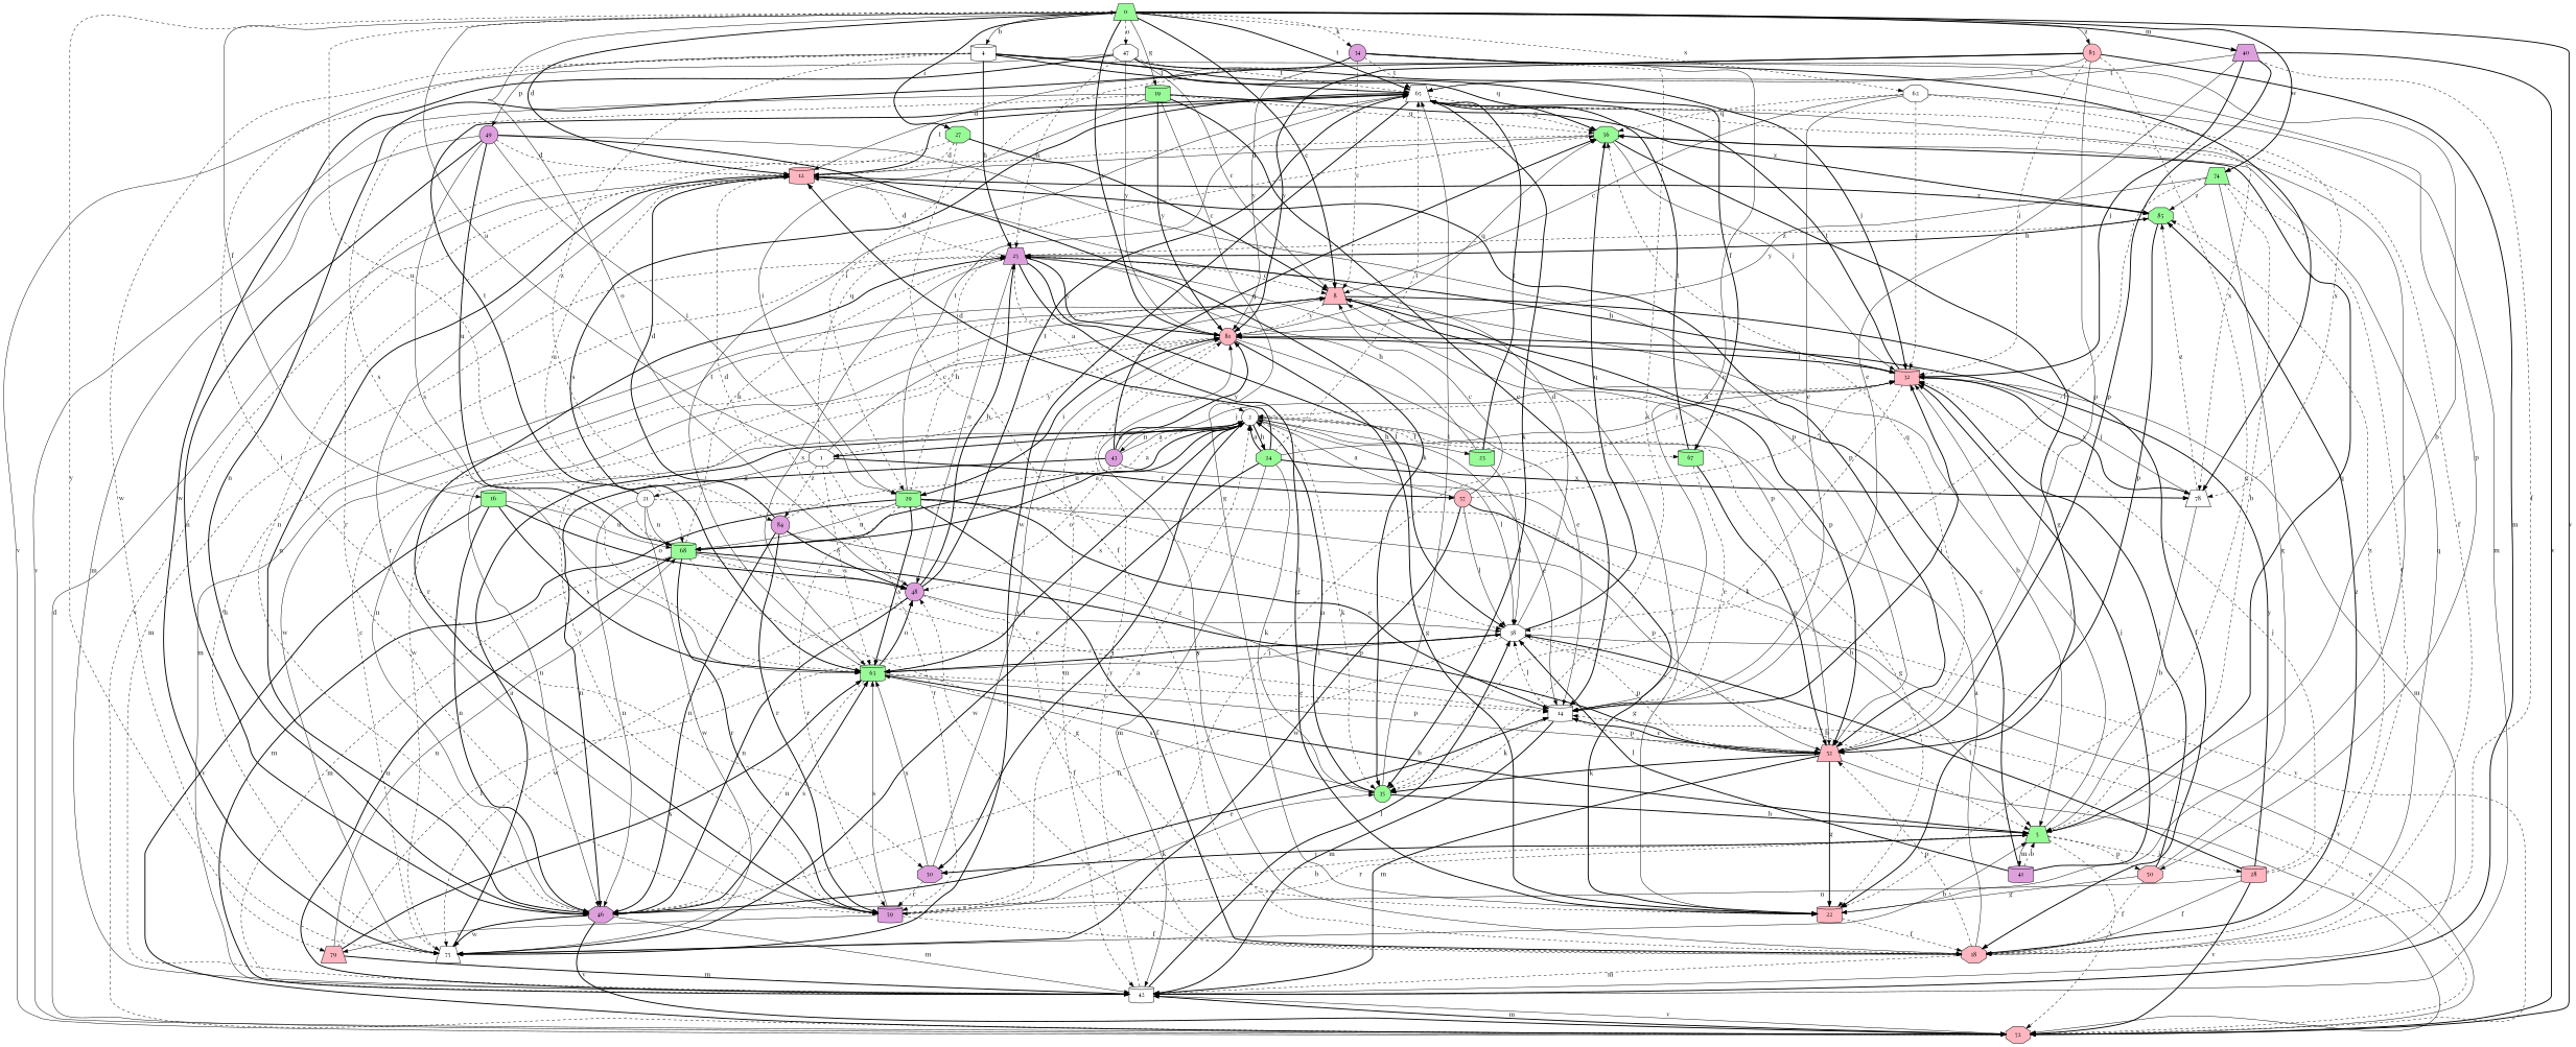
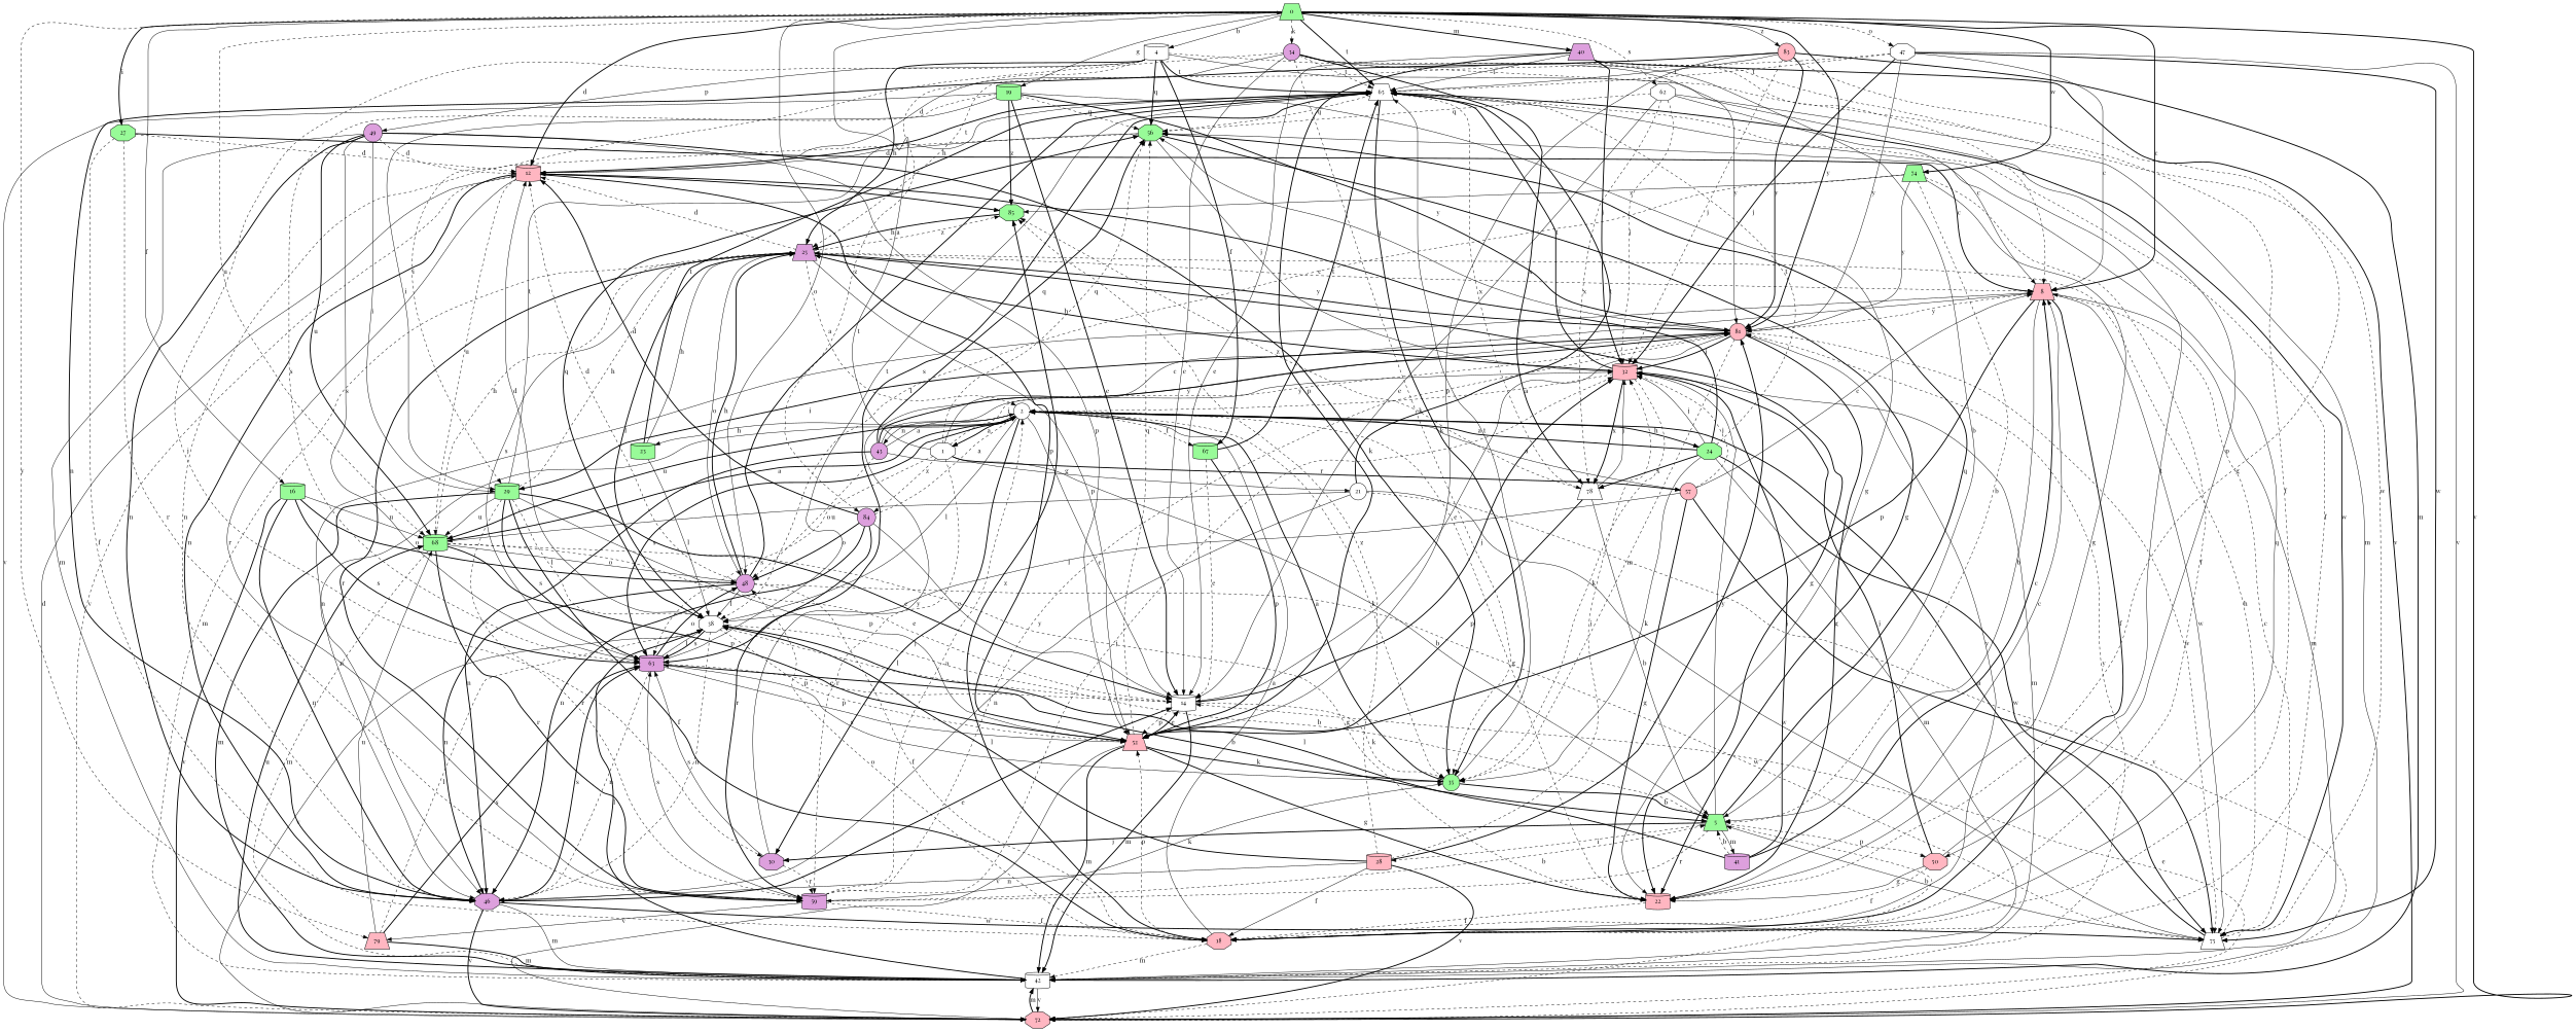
  strict digraph {
    fontname="Playfair Display"
    node [fillcolor=palegreen fontname="Playfair Display" shape=cylinder style=filled]
    edge [fontname="Playfair Display" style=bold]
    0 [shape=trapezium]
    4 [fillcolor=white]
    8 [fillcolor=lightpink shape=trapezium]
    12 [fillcolor=lightpink]
    16
    19
    27 [shape=octagon]
    34 [fillcolor=plum shape=circle]
    40 [fillcolor=plum shape=trapezium]
    47 [fillcolor=white shape=octagon]
    48 [fillcolor=plum shape=circle]
    62 [fillcolor=white shape=octagon]
    65 [fillcolor=white shape=trapezium]
    68
    72 [fillcolor=lightpink shape=octagon]
    74 [shape=trapezium]
    79 [fillcolor=lightpink shape=trapezium]
    81 [fillcolor=lightpink shape=circle]
    83 [fillcolor=lightpink shape=circle]
    56 [shape=octagon]
    84 [fillcolor=plum shape=circle]
    n22 [label=67]
    30 [fillcolor=plum shape=octagon]
    25 [fillcolor=plum shape=trapezium]
    49 [fillcolor=plum shape=circle]
    50 [fillcolor=lightpink shape=octagon]
    75 [fillcolor=white shape=trapezium]
    46 [fillcolor=plum shape=octagon]
    5 [shape=trapezium]
    18 [fillcolor=lightpink shape=octagon]
    42 [fillcolor=white]
    52 [fillcolor=lightpink shape=trapezium]
    59 [fillcolor=plum]
    85 [shape=octagon]
-   63
+   63 [fillcolor=plum]
    14 [fillcolor=white]
    22 [fillcolor=lightpink]
    29
    35 [shape=circle]
    78 [fillcolor=white shape=trapezium]
    32 [fillcolor=lightpink]
    38 [fillcolor=white shape=octagon]
    2 [fillcolor=white shape=circle]
    1 [fillcolor=white shape=octagon]
    21 [fillcolor=white shape=circle]
    57 [fillcolor=lightpink shape=circle]
    23
    24 [shape=octagon]
    43 [fillcolor=plum shape=circle]
    28 [fillcolor=lightpink]
    41 [fillcolor=plum]
    0 -> 4 [label=b style=solid]
    0 -> 8 [label=c]
    0 -> 12 [label=d]
    0 -> 16 [label=f style=solid]
    0 -> 19 [label=g style=solid]
    0 -> 27 [label=i]
    0 -> 34 [label=k style=dashed]
    0 -> 40 [label=m]
    0 -> 47 [label=o style=dashed]
    0 -> 48 [label=o style=solid]
    0 -> 62 [label=s style=dashed]
    0 -> 65 [label=t]
    0 -> 68 [label=u style=dashed]
    0 -> 72 [label=v]
    0 -> 74 [label=w]
    0 -> 79 [label=y style=dashed]
    0 -> 81 [label=y]
    0 -> 83 [label=z style=solid]
    4 -> 65 [label=t]
    4 -> 56 [label=q]
    4 -> 84 [label=z style=dashed]
    4 -> n22 [label=f]
    4 -> 30 [label=j style=dashed]
    4 -> 25 [label=h]
    4 -> 49 [label=p style=solid]
    4 -> 50 [label=p style=solid]
    4 -> 75 [label=w style=dashed]
    8 -> 81 [label=y style=dashed]
    8 -> 75 [label=w style=solid]
    8 -> 46 [label=n style=solid]
    8 -> 5 [label=b style=solid]
    8 -> 18 [label=f]
    8 -> 42 [label=m style=solid]
    8 -> 52 [label=p]
    12 -> 65 [label=t]
    12 -> 68 [label=u style=dashed]
    12 -> 72 [label=v style=dashed]
    12 -> 46 [label=n]
    12 -> 52 [label=p]
    12 -> 59 [label=r style=solid]
    12 -> 85 [label=z]
    16 -> 48 [label=o]
    16 -> 68 [label=u style=solid]
    16 -> 72 [label=v]
    16 -> 46 [label=n]
    16 -> 63 [label=s]
    19 -> 72 [label=v style=solid]
    19 -> 81 [label=y]
    19 -> 56 [label=q style=dashed]
    19 -> 85 [label=z]
    19 -> 63 [label=s style=dashed]
    19 -> 14 [label=e]
    19 -> 22 [label=g style=solid]
    19 -> 29 [label=i style=solid]
    27 -> 8 [label=c]
    27 -> 12 [label=d style=dashed]
    27 -> 18 [label=f style=dashed]
    27 -> 59 [label=r style=dashed]
    34 -> 8 [label=c style=dashed]
    34 -> 12 [label=d style=solid]
    34 -> 65 [label=t style=dashed]
    34 -> 81 [label=y style=solid]
    34 -> 5 [label=b style=solid]
    34 -> 14 [label=e style=solid]
    34 -> 29 [label=i style=dashed]
    34 -> 35 [label=k style=dashed]
    34 -> 78 [label=x]
    40 -> 65 [label=t style=solid]
    40 -> 72 [label=v]
    40 -> 18 [label=f style=dashed]
    40 -> 52 [label=p]
    40 -> 14 [label=e style=solid]
    40 -> 32 [label=j]
    47 -> 8 [label=c style=solid]
    47 -> 65 [label=t style=dashed]
    47 -> 72 [label=v style=solid]
    47 -> 81 [label=y style=solid]
    47 -> 25 [label=h style=dashed]
    47 -> 75 [label=w]
    47 -> 32 [label=j]
    48 -> 12 [label=d style=dashed]
    48 -> 65 [label=t]
    48 -> 25 [label=h]
    48 -> 75 [label=w style=dashed]
    48 -> 46 [label=n]
    48 -> 18 [label=f style=dashed]
    48 -> 38 [label=l style=solid]
    62 -> 8 [label=c style=solid]
    62 -> 56 [label=q style=dashed]
    62 -> 42 [label=m style=solid]
    62 -> 14 [label=e style=solid]
    62 -> 78 [label=x style=dashed]
    62 -> 32 [label=j style=dashed]
    65 -> 56 [label=q style=dashed]
    65 -> 75 [label=w]
    65 -> 18 [label=f style=dashed]
    65 -> 63 [label=s]
    65 -> 35 [label=k]
    65 -> 78 [label=x style=dashed]
    68 -> 48 [label=o style=solid]
    68 -> 25 [label=h style=dashed]
    68 -> 42 [label=m style=dashed]
    68 -> 52 [label=p]
    68 -> 59 [label=r]
    68 -> 14 [label=e style=dashed]
    68 -> 22 [label=g style=dashed]
    68 -> 2 [label=a]
    72 -> 12 [label=d style=solid]
    72 -> 42 [label=m]
    72 -> 14 [label=e style=dashed]
    74 -> 81 [label=y style=solid]
    74 -> 5 [label=b style=dashed]
    74 -> 18 [label=f style=dashed]
    74 -> 85 [label=z style=solid]
    74 -> 22 [label=g style=solid]
    74 -> 38 [label=l style=dashed]
    79 -> 68 [label=u style=solid]
    79 -> 42 [label=m]
    79 -> 63 [label=s]
    79 -> 38 [label=l style=dashed]
    81 -> 56 [label=q style=solid]
    81 -> 75 [label=w style=dashed]
-   81 -> 42 [label=m style=dashed]
+   81 -> 35 [label=m style=dashed]
    81 -> 14 [label=e style=solid]
    81 -> 22 [label=g]
    81 -> 29 [label=i]
    81 -> 32 [label=j]
    83 -> 65 [label=t style=solid]
    83 -> 81 [label=y]
    83 -> 46 [label=n]
    83 -> 42 [label=m]
    83 -> 52 [label=p style=solid]
    83 -> 22 [label=g style=dashed]
    83 -> 32 [label=j style=dashed]
    56 -> 12 [label=d style=solid]
    56 -> 46 [label=n style=dashed]
    56 -> 22 [label=g]
    56 -> 32 [label=j style=solid]
    84 -> 12 [label=d]
    84 -> 48 [label=o]
    84 -> 46 [label=n]
    84 -> 59 [label=r]
    84 -> 14 [label=e style=solid]
    84 -> 2 [label=a style=dashed]
    n22 -> 65 [label=t]
    n22 -> 52 [label=p]
    n22 -> 14 [label=e style=dashed]
    30 -> 81 [label=y style=solid]
    30 -> 59 [label=r style=dashed]
    30 -> 63 [label=s style=solid]
    25 -> 8 [label=c style=dashed]
    25 -> 12 [label=d style=dashed]
    25 -> 48 [label=o style=solid]
    25 -> 81 [label=y]
    25 -> 42 [label=m style=dashed]
    25 -> 52 [label=p style=solid]
    25 -> 59 [label=r]
    25 -> 85 [label=z style=dashed]
    25 -> 63 [label=s style=solid]
    25 -> 22 [label=g]
    25 -> 38 [label=l]
    25 -> 2 [label=a style=dashed]
    49 -> 12 [label=d style=dashed]
    49 -> 68 [label=u]
    49 -> 46 [label=n]
    49 -> 42 [label=m style=solid]
    49 -> 52 [label=p style=solid]
    49 -> 63 [label=s style=solid]
    49 -> 29 [label=i style=solid]
    49 -> 35 [label=k]
    50 -> 65 [label=t style=solid]
    50 -> 18 [label=f style=dashed]
    50 -> 22 [label=g style=solid]
    50 -> 32 [label=j]
    75 -> 8 [label=c style=dashed]
    75 -> 25 [label=h style=dashed]
    75 -> 5 [label=b style=solid]
    75 -> 2 [label=a]
    46 -> 72 [label=v]
    46 -> 75 [label=w]
    46 -> 42 [label=m style=solid]
    46 -> 63 [label=s]
    46 -> 14 [label=e]
    5 -> 72 [label=v style=dashed]
    5 -> 56 [label=q]
    5 -> 30 [label=j]
    5 -> 50 [label=p style=dashed]
    5 -> 59 [label=r style=dashed]
    5 -> 32 [label=j style=solid]
    5 -> 28 [label=i style=dashed]
    5 -> 41 [label=m style=solid]
    18 -> 48 [label=o style=dashed]
    18 -> 81 [label=y style=solid]
    18 -> 56 [label=q style=solid]
    18 -> 42 [label=m style=dashed]
    18 -> 52 [label=p style=dashed]
    18 -> 85 [label=z]
    18 -> 2 [label=a style=solid]
    42 -> 68 [label=u]
    42 -> 72 [label=v style=solid]
    42 -> 81 [label=y style=dashed]
    42 -> 38 [label=l]
    52 -> 72 [label=v style=solid]
    52 -> 56 [label=q style=dashed]
    52 -> 42 [label=m]
    52 -> 14 [label=e]
    52 -> 22 [label=g]
    52 -> 35 [label=k]
    59 -> 79 [label=v style=solid]
    59 -> 81 [label=y style=dashed]
    59 -> 5 [label=b style=dashed]
    59 -> 18 [label=f style=dashed]
    59 -> 63 [label=s style=solid]
    59 -> 35 [label=k style=solid]
    59 -> 32 [label=j style=dashed]
    59 -> 2 [label=a style=dashed]
    85 -> 25 [label=h]
-   85 -> 52 [label=p]
+   78 -> 52 [label=p]
    63 -> 48 [label=o]
    63 -> 65 [label=t style=solid]
    63 -> 46 [label=n style=dashed]
    63 -> 5 [label=b]
    63 -> 52 [label=p style=solid]
    63 -> 14 [label=e style=dashed]
    63 -> 38 [label=l style=solid]
    14 -> 42 [label=m]
    14 -> 52 [label=p style=dashed]
    14 -> 35 [label=k style=dashed]
    14 -> 32 [label=j]
    14 -> 38 [label=l style=dashed]
    22 -> 8 [label=c style=solid]
    22 -> 18 [label=f style=dashed]
    29 -> 65 [label=t style=solid]
    29 -> 68 [label=u style=solid]
    29 -> 25 [label=h style=dashed]
    29 -> 18 [label=f]
    29 -> 42 [label=m]
    29 -> 52 [label=p style=solid]
    29 -> 59 [label=r style=dashed]
    29 -> 63 [label=s]
    29 -> 14 [label=e]
    29 -> 38 [label=l style=dashed]
    35 -> 65 [label=t style=solid]
    35 -> 5 [label=b]
    35 -> 63 [label=s style=solid]
    35 -> 2 [label=a]
    78 -> 5 [label=b style=solid]
    78 -> 85 [label=z style=dashed]
    78 -> 32 [label=j style=solid]
    32 -> 65 [label=t]
    32 -> 25 [label=h]
    32 -> 42 [label=m style=solid]
    32 -> 35 [label=k style=dashed]
    32 -> 78 [label=x]
    32 -> 2 [label=a style=dashed]
    38 -> 12 [label=d style=solid]
    38 -> 72 [label=v style=solid]
    38 -> 56 [label=q]
    38 -> 46 [label=n style=dashed]
    38 -> 5 [label=b style=dashed]
    38 -> 52 [label=p style=dashed]
    38 -> 63 [label=s]
    2 -> 68 [label=u]
    2 -> n22 [label=f style=dashed]
    2 -> 30 [label=j]
    2 -> 46 [label=n style=solid]
    2 -> 63 [label=s]
    2 -> 14 [label=e style=solid]
    2 -> 22 [label=g style=dashed]
    2 -> 35 [label=k style=dashed]
    2 -> 38 [label=l style=solid]
    2 -> 1 [label=a]
    2 -> 23 [label=h style=solid]
    2 -> 24 [label=h]
    2 -> 43 [label=n style=solid]
    1 -> 0 [label=a style=solid]
    1 -> 8 [label=c style=solid]
    1 -> 81 [label=y style=dashed]
    1 -> 56 [label=q style=dashed]
    1 -> 84 [label=z style=dashed]
    1 -> 59 [label=r style=dashed]
    1 -> 63 [label=s style=dashed]
    1 -> 21 [label=g style=solid]
    1 -> 57 [label=r]
    21 -> 65 [label=t]
    21 -> 68 [label=u style=solid]
    21 -> 72 [label=v style=dashed]
    21 -> 75 [label=w style=solid]
    21 -> 46 [label=n style=solid]
    57 -> 8 [label=c style=solid]
    57 -> 75 [label=w]
    57 -> 22 [label=g]
    57 -> 32 [label=j style=dashed]
    57 -> 38 [label=l style=solid]
    57 -> 2 [label=a style=solid]
    23 -> 65 [label=t]
    23 -> 25 [label=h style=solid]
    23 -> 38 [label=l style=solid]
    24 -> 12 [label=d]
    24 -> 65 [label=t style=dashed]
    24 -> 75 [label=w]
    24 -> 42 [label=m style=solid]
    24 -> 35 [label=k style=solid]
    24 -> 78 [label=x]
    24 -> 32 [label=j style=solid]
    24 -> 2 [label=a]
    43 -> 48 [label=o style=dashed]
    43 -> 81 [label=y]
    43 -> 56 [label=q]
    43 -> 46 [label=n]
    43 -> 5 [label=b style=solid]
    43 -> 32 [label=j style=solid]
    43 -> 2 [label=a style=solid]
    28 -> 72 [label=v]
    28 -> 81 [label=y]
    28 -> 46 [label=n style=solid]
    28 -> 18 [label=f style=solid]
    28 -> 85 [label=z style=dashed]
    28 -> 32 [label=j style=dashed]
    28 -> 38 [label=l]
    41 -> 8 [label=c]
    41 -> 5 [label=b style=dashed]
    41 -> 32 [label=j]
    41 -> 38 [label=l]
  }
